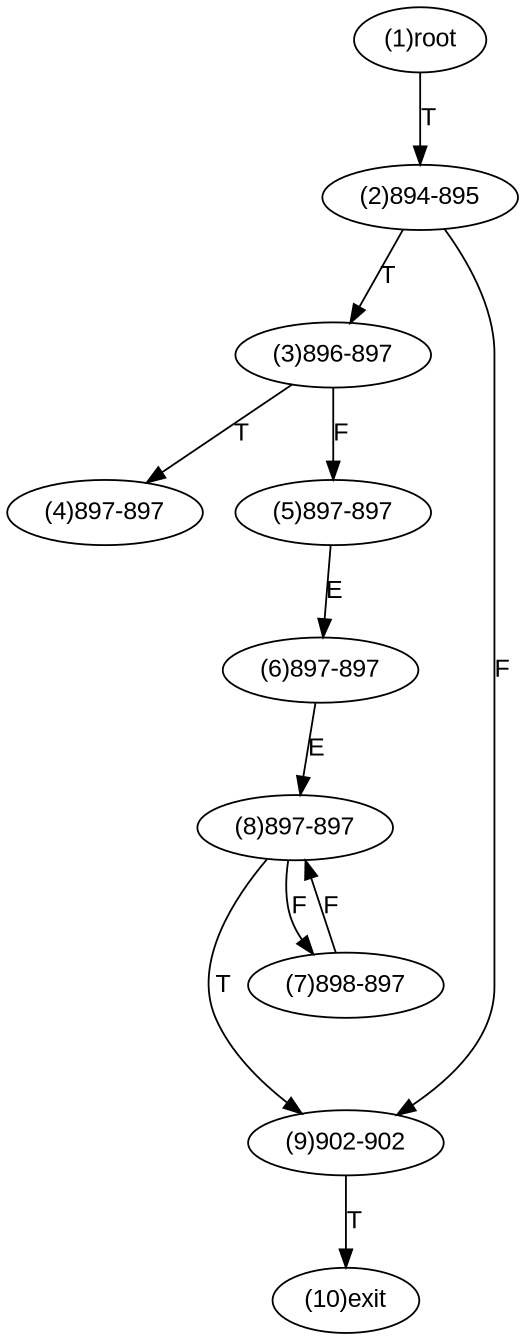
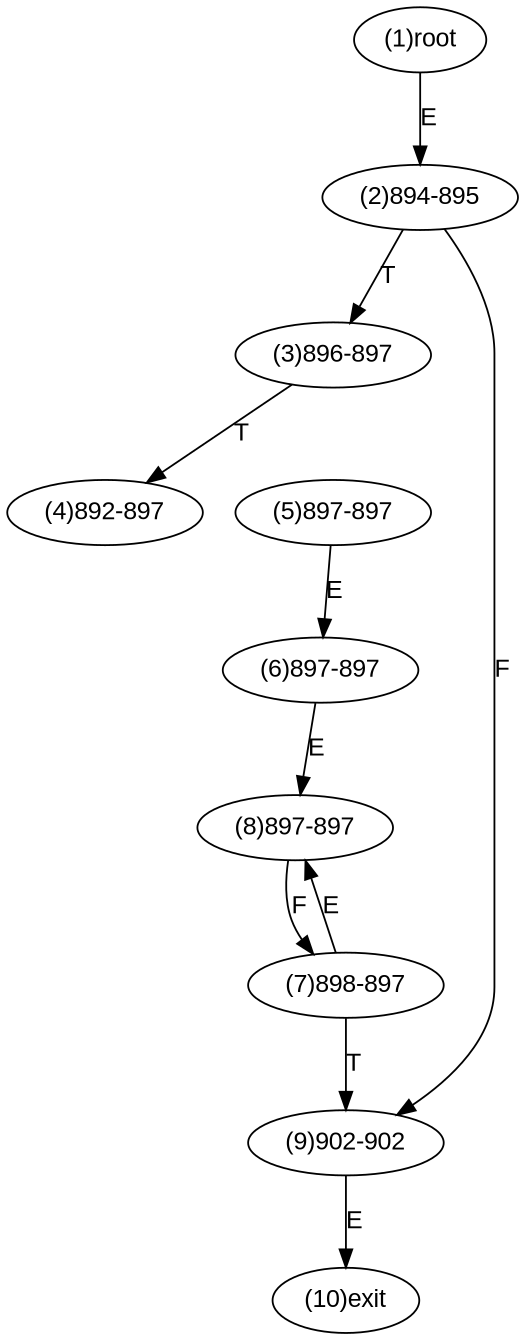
  digraph {
    fontname="Liberation Sans"
    node [fontname="Liberation Sans"]
    edge [fontname="Liberation Sans"]
    n1 [label="(1)root"]
    n2 [label="(2)894-895"]
    n3 [label="(3)896-897"]
    n4 [label="(9)902-902"]
-   n5 [label="(4)897-897"]
+   n5 [label="(4)892-897"]
    n6 [label="(5)897-897"]
    n7 [label="(10)exit"]
    n8 [label="(6)897-897"]
    n9 [label="(8)897-897"]
    n10 [label="(7)898-897"]
-   n1 -> n2 [label=T]
+   n1 -> n2 [label=E]
    n2 -> n3 [label=T]
    n2 -> n4 [label=F]
    n3 -> n5 [label=T]
-   n3 -> n6 [label=F]
-   n4 -> n7 [label=T]
+   n4 -> n7 [label=E]
    n6 -> n8 [label=E]
    n8 -> n9 [label=E]
-   n9 -> n4 [label=T]
+   n10 -> n4 [label=T]
    n9 -> n10 [label=F]
-   n10 -> n9 [label=F]
+   n10 -> n9 [label=E]
  }
